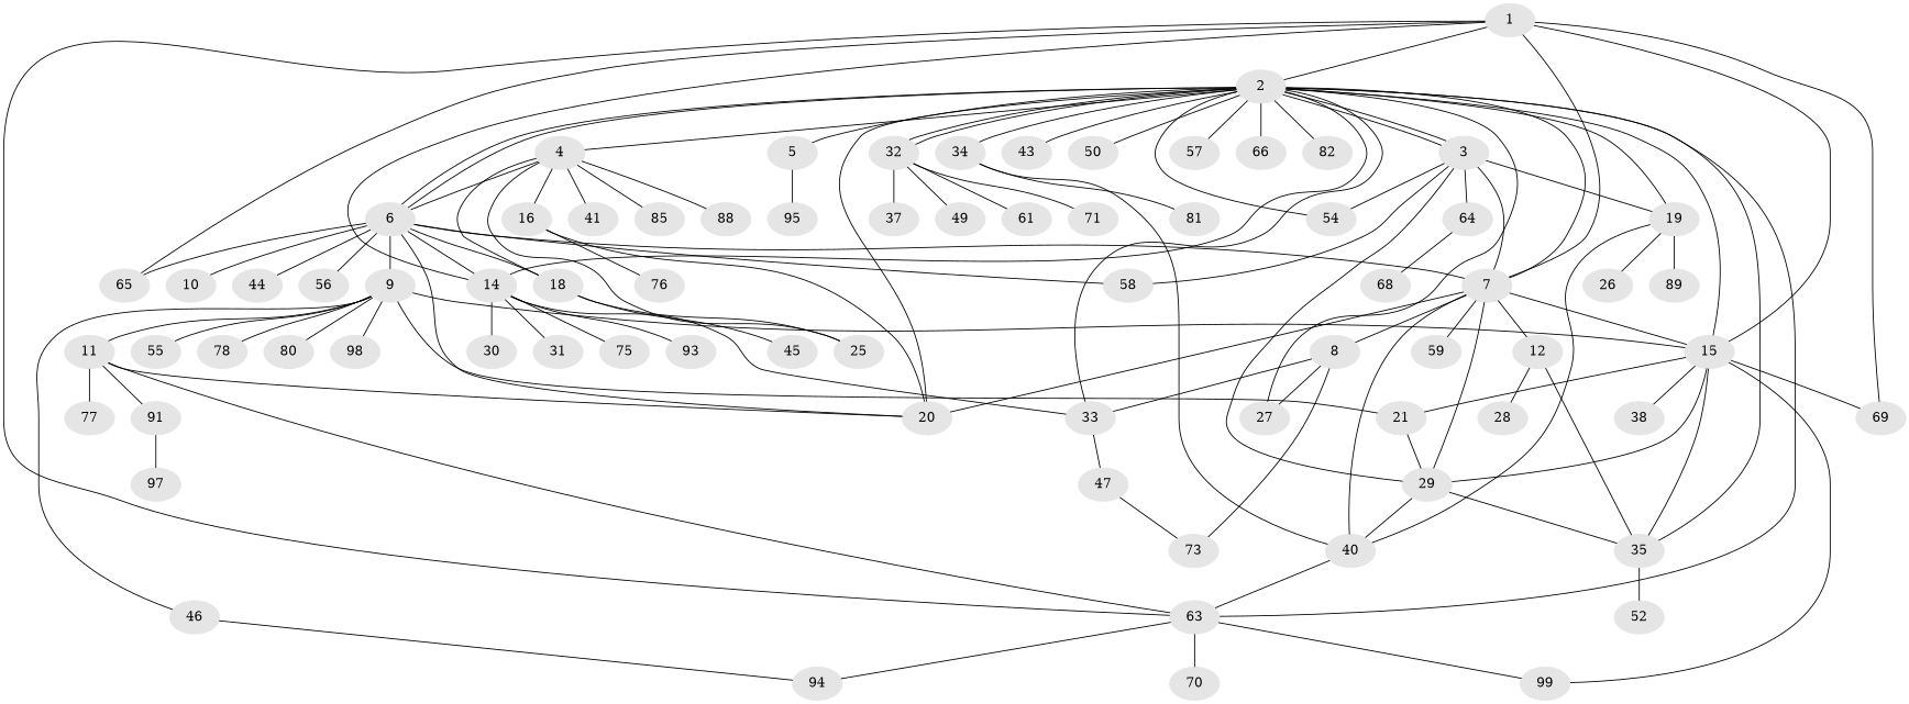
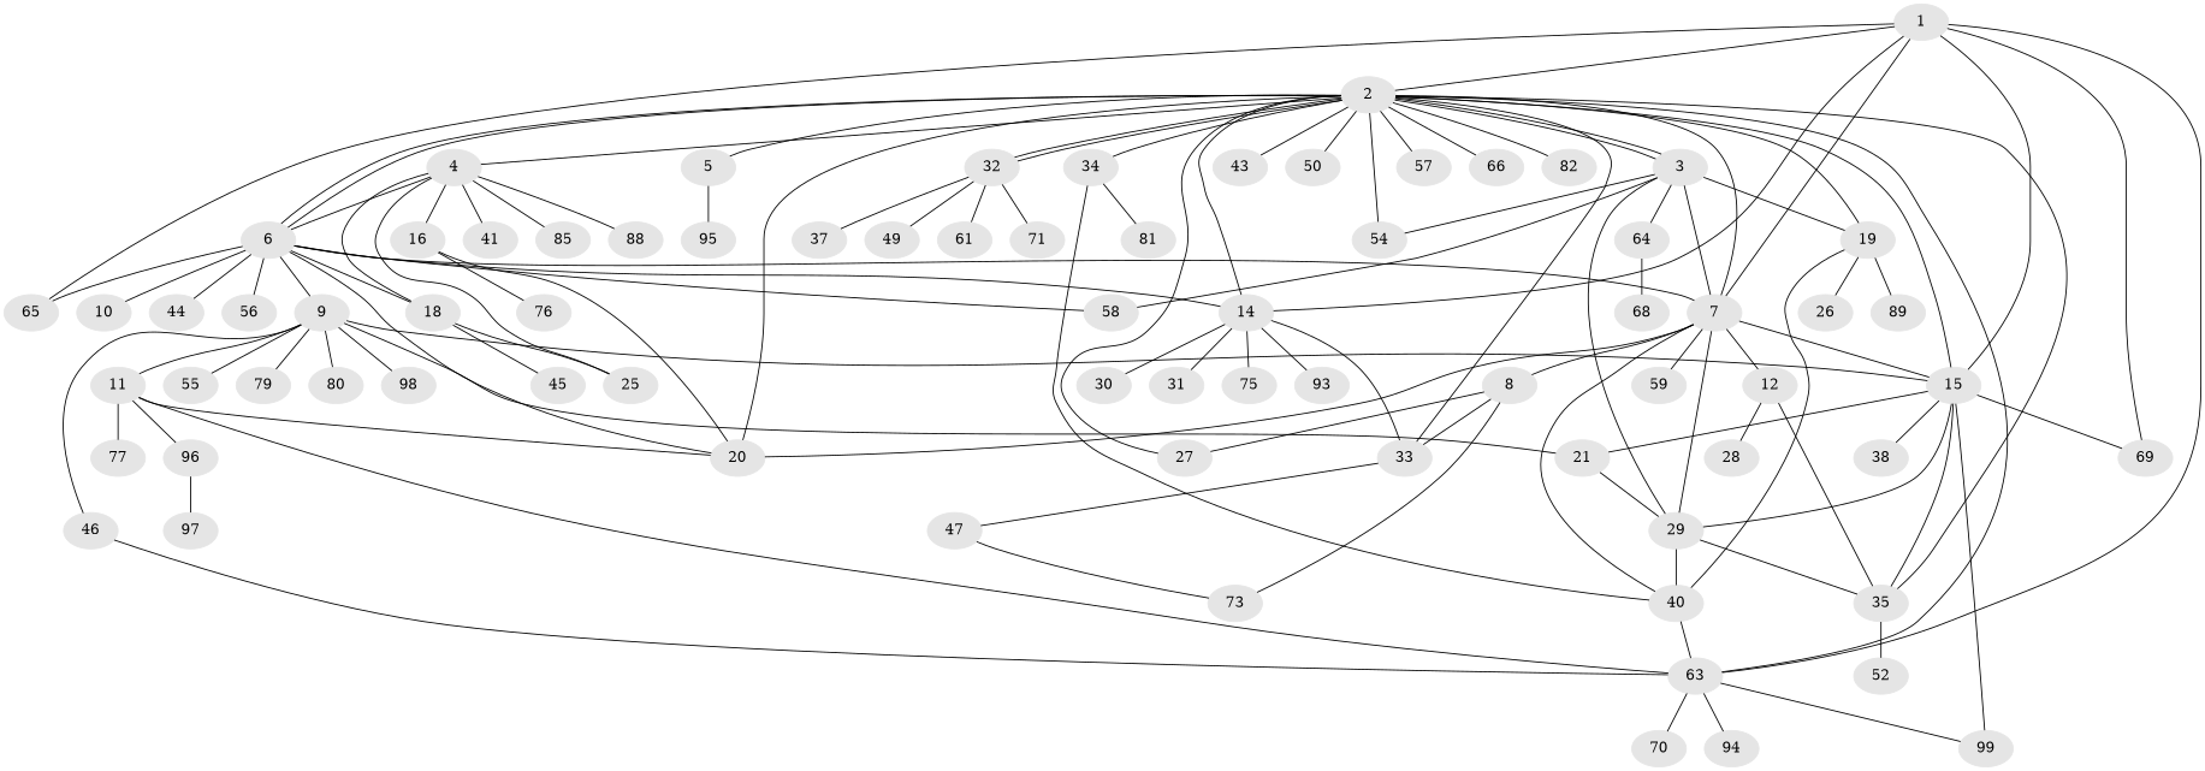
  graph {
    node [color=gray90 style=filled]
    1 [super="+53"]
    2 [super="+13"]
    7 [super="+23"]
    14 [super="+60"]
    15 [super="+36"]
    63 [super="+96"]
    65
    69
    3
    4 [super="+24"]
    5
    6 [super="+39"]
    19 [super="+22"]
    20
    27 [super="+79"]
    32 [super="+42"]
    33 [super="+67"]
    34 [super="+86"]
    35 [super="+72"]
    43
    50
    54
    57
    66
    82
    40 [super="+74"]
    29 [super="+51"]
    8 [super="+84"]
    12
    59
    30
    31
    75
    93
    21 [super="+70"]
    38
    99
    n38 [label=70]
    94
    58 [super="+87"]
    64
    16 [super="+62"]
    18 [super="+83"]
    25
    41
    85
    88
    95
    9 [super="+48"]
    10
    44
    56
    26
    89
    37
    49
    61
    71 [super="+92"]
    47
    81
    52
    68
    76
    45
    11 [super="+17"]
    46
    55
-   78
+   78 [label=79]
    80
    98
    73
    28
    77
-   91
+   91 [label=96]
    97
    1 -- 2
    1 -- 7
    1 -- 14
    1 -- 15 [weight=2]
    1 -- 63
    1 -- 65
    1 -- 69
    2 -- 7
    2 -- 14
    2 -- 15
    2 -- 63
    2 -- 3
    2 -- 3
    2 -- 4
    2 -- 5
    2 -- 6
    2 -- 6
    2 -- 19
    2 -- 20
    2 -- 27
    2 -- 32
    2 -- 32
    2 -- 33
    2 -- 34
    2 -- 35
    2 -- 43
    2 -- 50
    2 -- 54
    2 -- 57
    2 -- 66
    2 -- 82
    7 -- 15
    7 -- 20 [weight=2]
    7 -- 40
    7 -- 29
    7 -- 8
    7 -- 12
    7 -- 59
    14 -- 33
    14 -- 30
    14 -- 31
    14 -- 75
    14 -- 93
    15 -- 69
    15 -- 35
    15 -- 29
    15 -- 21
    15 -- 38
    15 -- 99
    63 -- 99
    63 -- n38
    63 -- 94
    3 -- 7
    3 -- 19
    3 -- 54
    3 -- 29
    3 -- 58
    3 -- 64
    4 -- 6
    4 -- 16
    4 -- 18
    4 -- 25
    4 -- 41
    4 -- 85
    4 -- 88
    5 -- 95
    6 -- 7
    6 -- 14
    6 -- 65
    6 -- 20
    6 -- 58
    6 -- 18 [weight=2]
    6 -- 9 [weight=2]
    6 -- 10
    6 -- 44
    6 -- 56
    19 -- 40
    19 -- 26
    19 -- 89
    32 -- 37
    32 -- 49
    32 -- 61
    32 -- 71
    33 -- 47
    34 -- 40
    34 -- 81
    35 -- 52
    40 -- 63
    29 -- 35
    29 -- 40
    8 -- 27
    8 -- 33
    8 -- 73
    12 -- 35
    12 -- 28
    21 -- 29
    64 -- 68
    16 -- 20
    16 -- 76
    18 -- 25
    18 -- 45
    9 -- 15
    9 -- 21
    9 -- 11 [weight=2]
    9 -- 46
    9 -- 55
    9 -- 78
    9 -- 80
    9 -- 98
    47 -- 73
    11 -- 63
    11 -- 20
    11 -- 77
    11 -- 91
-   46 -- 94
+   46 -- 63
    91 -- 97
  }
